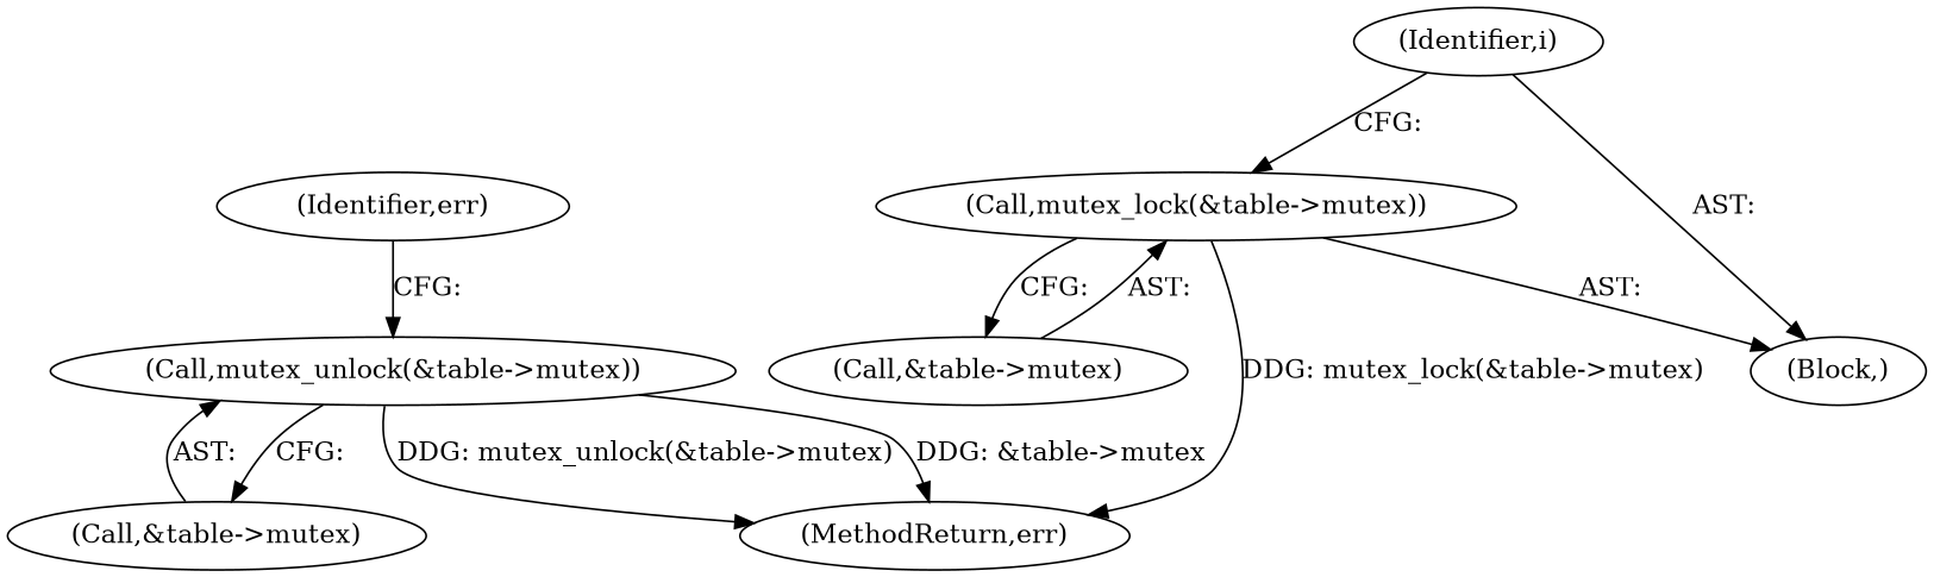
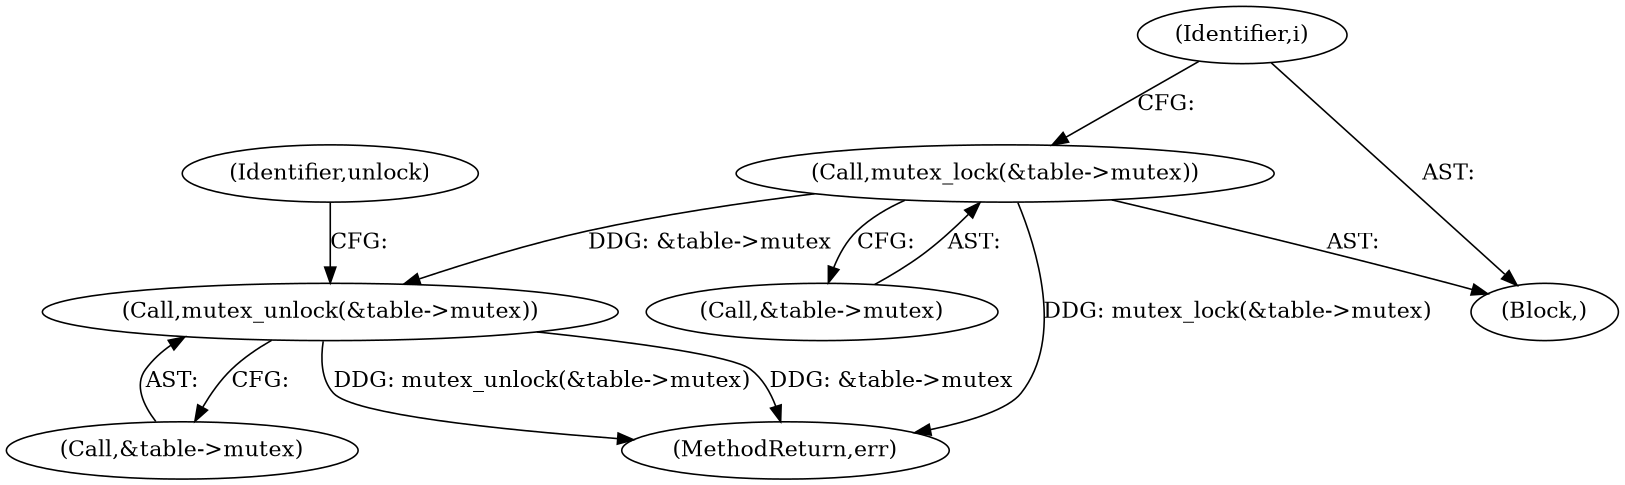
  digraph {
    n1 [label="(Call,mutex_unlock(&table->mutex))"]
    n2 [label="(Call,&table->mutex)"]
    n3 [label="(MethodReturn,err)"]
    n4 [label="(Block,)"]
    n5 [label="(Call,mutex_lock(&table->mutex))"]
    n6 [label="(Call,&table->mutex)"]
-   n7 [label="(Identifier,err)"]
+   n7 [label="(Identifier,unlock)"]
    n8 [label="(Identifier,i)"]
    n1 -> n2 [label="CFG: "]
    n1 -> n3 [label="DDG: mutex_unlock(&table->mutex)"]
    n1 -> n3 [label="DDG: &table->mutex"]
    n2 -> n1 [label="AST: "]
+   n5 -> n1 [label="DDG: &table->mutex"]
    n5 -> n3 [label="DDG: mutex_lock(&table->mutex)"]
    n5 -> n4 [label="AST: "]
    n5 -> n6 [label="CFG: "]
    n6 -> n5 [label="AST: "]
    n7 -> n1 [label="CFG: "]
    n8 -> n4 [label="AST: "]
    n8 -> n5 [label="CFG: "]
  }
